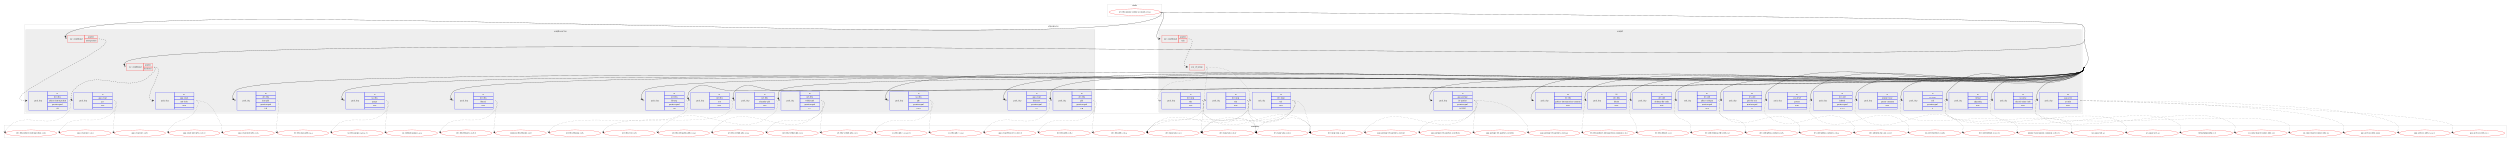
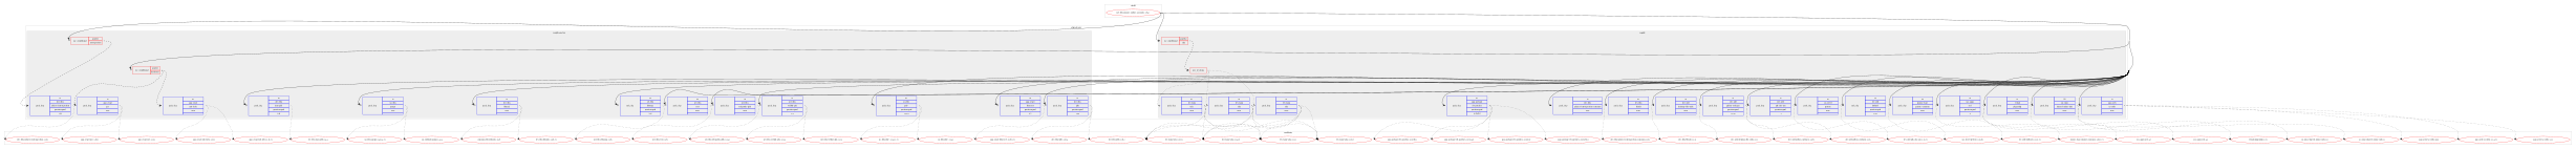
  digraph {
    compound=true
    concentrate=true
    fontname="Playfair Display"
    fontsize=10
    newrank=true
    rankdir=TB
    ranksep=1.5
    node [color=red fontname="Playfair Display" fontsize=10]
    edge [arrowhead=vee fontname="Playfair Display" headport=w style=dotted tailport=e weight=100]
    n1 [label="net-libs/gnome-online-accounts-3.84.5" width=4]
    n2 [color=blue label=<<TABLE BORDER="0" CELLBORDER="1" CELLSPACING="0" CELLPADDING="4" WIDTH="220"><TR><TD ROWSPAN="6" CELLPADDING="30">pack_dep</TD></TR><TR><TD WIDTH="110">no</TD></TR><TR><TD>dev-lang</TD></TR><TR><TD>vala</TD></TR><TR><TD>none</TD></TR><TR><TD></TD></TR></TABLE>> shape=none]
    n3 [color=blue label=<<TABLE BORDER="0" CELLBORDER="1" CELLSPACING="0" CELLPADDING="4" WIDTH="220"><TR><TD ROWSPAN="6" CELLPADDING="30">pack_dep</TD></TR><TR><TD WIDTH="110">no</TD></TR><TR><TD>dev-lang</TD></TR><TR><TD>vala</TD></TR><TR><TD>none</TD></TR><TR><TD></TD></TR></TABLE>> shape=none]
    n4 [color=blue label=<<TABLE BORDER="0" CELLBORDER="1" CELLSPACING="0" CELLPADDING="4" WIDTH="220"><TR><TD ROWSPAN="6" CELLPADDING="30">pack_dep</TD></TR><TR><TD WIDTH="110">no</TD></TR><TR><TD>dev-lang</TD></TR><TR><TD>vala</TD></TR><TR><TD>none</TD></TR><TR><TD></TD></TR></TABLE>> shape=none]
    n5 [label=<<TABLE BORDER="0" CELLBORDER="1" CELLSPACING="0" CELLPADDING="4"><TR><TD CELLPADDING="10">any_of_group</TD></TR></TABLE>> shape=none]
    n6 [label=<<TABLE BORDER="0" CELLBORDER="1" CELLSPACING="0" CELLPADDING="4"><TR><TD ROWSPAN="3" CELLPADDING="10">use_conditional</TD></TR><TR><TD>positive</TD></TR><TR><TD>vala</TD></TR></TABLE>> shape=none]
    n7 [color=blue label=<<TABLE BORDER="0" CELLBORDER="1" CELLSPACING="0" CELLPADDING="4" WIDTH="220"><TR><TD ROWSPAN="6" CELLPADDING="30">pack_dep</TD></TR><TR><TD WIDTH="110">no</TD></TR><TR><TD>app-arch</TD></TR><TR><TD>xz-utils</TD></TR><TR><TD>none</TD></TR><TR><TD></TD></TR></TABLE>> shape=none]
    n8 [color=blue label=<<TABLE BORDER="0" CELLBORDER="1" CELLSPACING="0" CELLPADDING="4" WIDTH="220"><TR><TD ROWSPAN="6" CELLPADDING="30">pack_dep</TD></TR><TR><TD WIDTH="110">no</TD></TR><TR><TD>app-portage</TD></TR><TR><TD>elt-patches</TD></TR><TR><TD>greaterequal</TD></TR><TR><TD>20170815</TD></TR></TABLE>> shape=none]
    n9 [color=blue label=<<TABLE BORDER="0" CELLBORDER="1" CELLSPACING="0" CELLPADDING="4" WIDTH="220"><TR><TD ROWSPAN="6" CELLPADDING="30">pack_dep</TD></TR><TR><TD WIDTH="110">no</TD></TR><TR><TD>dev-libs</TD></TR><TR><TD>gobject-introspection-common</TD></TR><TR><TD>none</TD></TR><TR><TD></TD></TR></TABLE>> shape=none]
    n10 [color=blue label=<<TABLE BORDER="0" CELLBORDER="1" CELLSPACING="0" CELLPADDING="4" WIDTH="220"><TR><TD ROWSPAN="6" CELLPADDING="30">pack_dep</TD></TR><TR><TD WIDTH="110">no</TD></TR><TR><TD>dev-libs</TD></TR><TR><TD>libxslt</TD></TR><TR><TD>none</TD></TR><TR><TD></TD></TR></TABLE>> shape=none]
    n11 [color=blue label=<<TABLE BORDER="0" CELLBORDER="1" CELLSPACING="0" CELLPADDING="4" WIDTH="220"><TR><TD ROWSPAN="6" CELLPADDING="30">pack_dep</TD></TR><TR><TD WIDTH="110">no</TD></TR><TR><TD>dev-util</TD></TR><TR><TD>desktop-file-utils</TD></TR><TR><TD>none</TD></TR><TR><TD></TD></TR></TABLE>> shape=none]
    n12 [color=blue label=<<TABLE BORDER="0" CELLBORDER="1" CELLSPACING="0" CELLPADDING="4" WIDTH="220"><TR><TD ROWSPAN="6" CELLPADDING="30">pack_dep</TD></TR><TR><TD WIDTH="110">no</TD></TR><TR><TD>dev-util</TD></TR><TR><TD>gdbus-codegen</TD></TR><TR><TD>greaterequal</TD></TR><TR><TD>2.30.0</TD></TR></TABLE>> shape=none]
    n13 [color=blue label=<<TABLE BORDER="0" CELLBORDER="1" CELLSPACING="0" CELLPADDING="4" WIDTH="220"><TR><TD ROWSPAN="6" CELLPADDING="30">pack_dep</TD></TR><TR><TD WIDTH="110">no</TD></TR><TR><TD>dev-util</TD></TR><TR><TD>gtk-doc-am</TD></TR><TR><TD>greaterequal</TD></TR><TR><TD>1.3</TD></TR></TABLE>> shape=none]
    n14 [color=blue label=<<TABLE BORDER="0" CELLBORDER="1" CELLSPACING="0" CELLPADDING="4" WIDTH="220"><TR><TD ROWSPAN="6" CELLPADDING="30">pack_dep</TD></TR><TR><TD WIDTH="110">no</TD></TR><TR><TD>sys-devel</TD></TR><TR><TD>gettext</TD></TR><TR><TD>none</TD></TR><TR><TD></TD></TR></TABLE>> shape=none]
    n15 [color=blue label=<<TABLE BORDER="0" CELLBORDER="1" CELLSPACING="0" CELLPADDING="4" WIDTH="220"><TR><TD ROWSPAN="6" CELLPADDING="30">pack_dep</TD></TR><TR><TD WIDTH="110">no</TD></TR><TR><TD>dev-util</TD></TR><TR><TD>intltool</TD></TR><TR><TD>greaterequal</TD></TR><TR><TD>0.50.1</TD></TR></TABLE>> shape=none]
    n16 [color=blue label=<<TABLE BORDER="0" CELLBORDER="1" CELLSPACING="0" CELLPADDING="4" WIDTH="220"><TR><TD ROWSPAN="6" CELLPADDING="30">pack_dep</TD></TR><TR><TD WIDTH="110">no</TD></TR><TR><TD>gnome-base</TD></TR><TR><TD>gnome-common</TD></TR><TR><TD>none</TD></TR><TR><TD></TD></TR></TABLE>> shape=none]
    n17 [color=blue label=<<TABLE BORDER="0" CELLBORDER="1" CELLSPACING="0" CELLPADDING="4" WIDTH="220"><TR><TD ROWSPAN="6" CELLPADDING="30">pack_dep</TD></TR><TR><TD WIDTH="110">no</TD></TR><TR><TD>sys-apps</TD></TR><TR><TD>sed</TD></TR><TR><TD>greaterequal</TD></TR><TR><TD>4</TD></TR></TABLE>> shape=none]
    n18 [color=blue label=<<TABLE BORDER="0" CELLBORDER="1" CELLSPACING="0" CELLPADDING="4" WIDTH="220"><TR><TD ROWSPAN="6" CELLPADDING="30">pack_dep</TD></TR><TR><TD WIDTH="110">no</TD></TR><TR><TD>virtual</TD></TR><TR><TD>pkgconfig</TD></TR><TR><TD>none</TD></TR><TR><TD></TD></TR></TABLE>> shape=none]
    n19 [color=blue label=<<TABLE BORDER="0" CELLBORDER="1" CELLSPACING="0" CELLPADDING="4" WIDTH="220"><TR><TD ROWSPAN="6" CELLPADDING="30">pack_dep</TD></TR><TR><TD WIDTH="110">no</TD></TR><TR><TD>x11-misc</TD></TR><TR><TD>shared-mime-info</TD></TR><TR><TD>none</TD></TR><TR><TD></TD></TR></TABLE>> shape=none]
    n20 [color=blue label=<<TABLE BORDER="0" CELLBORDER="1" CELLSPACING="0" CELLPADDING="4" WIDTH="220"><TR><TD ROWSPAN="6" CELLPADDING="30">pack_dep</TD></TR><TR><TD WIDTH="110">no</TD></TR><TR><TD>dev-libs</TD></TR><TR><TD>gobject-introspection</TD></TR><TR><TD>greaterequal</TD></TR><TR><TD>0.6.2</TD></TR></TABLE>> shape=none]
    n21 [label=<<TABLE BORDER="0" CELLBORDER="1" CELLSPACING="0" CELLPADDING="4"><TR><TD ROWSPAN="3" CELLPADDING="10">use_conditional</TD></TR><TR><TD>positive</TD></TR><TR><TD>introspection</TD></TR></TABLE>> shape=none]
    n22 [color=blue label=<<TABLE BORDER="0" CELLBORDER="1" CELLSPACING="0" CELLPADDING="4" WIDTH="220"><TR><TD ROWSPAN="6" CELLPADDING="30">pack_dep</TD></TR><TR><TD WIDTH="110">no</TD></TR><TR><TD>app-crypt</TD></TR><TR><TD>gcr</TD></TR><TR><TD>none</TD></TR><TR><TD></TD></TR></TABLE>> shape=none]
    n23 [color=blue label=<<TABLE BORDER="0" CELLBORDER="1" CELLSPACING="0" CELLPADDING="4" WIDTH="220"><TR><TD ROWSPAN="6" CELLPADDING="30">pack_dep</TD></TR><TR><TD WIDTH="110">no</TD></TR><TR><TD>app-crypt</TD></TR><TR><TD>mit-krb5</TD></TR><TR><TD>none</TD></TR><TR><TD></TD></TR></TABLE>> shape=none]
    n24 [label=<<TABLE BORDER="0" CELLBORDER="1" CELLSPACING="0" CELLPADDING="4"><TR><TD ROWSPAN="3" CELLPADDING="10">use_conditional</TD></TR><TR><TD>positive</TD></TR><TR><TD>kerberos</TD></TR></TABLE>> shape=none]
    n25 [color=blue label=<<TABLE BORDER="0" CELLBORDER="1" CELLSPACING="0" CELLPADDING="4" WIDTH="220"><TR><TD ROWSPAN="6" CELLPADDING="30">pack_dep</TD></TR><TR><TD WIDTH="110">no</TD></TR><TR><TD>app-crypt</TD></TR><TR><TD>libsecret</TD></TR><TR><TD>greaterequal</TD></TR><TR><TD>0.5</TD></TR></TABLE>> shape=none]
    n26 [color=blue label=<<TABLE BORDER="0" CELLBORDER="1" CELLSPACING="0" CELLPADDING="4" WIDTH="220"><TR><TD ROWSPAN="6" CELLPADDING="30">pack_dep</TD></TR><TR><TD WIDTH="110">no</TD></TR><TR><TD>dev-libs</TD></TR><TR><TD>glib</TD></TR><TR><TD>greaterequal</TD></TR><TR><TD>2.44</TD></TR></TABLE>> shape=none]
    n27 [color=blue label=<<TABLE BORDER="0" CELLBORDER="1" CELLSPACING="0" CELLPADDING="4" WIDTH="220"><TR><TD ROWSPAN="6" CELLPADDING="30">pack_dep</TD></TR><TR><TD WIDTH="110">no</TD></TR><TR><TD>dev-libs</TD></TR><TR><TD>json-glib</TD></TR><TR><TD>greaterequal</TD></TR><TR><TD>0.16</TD></TR></TABLE>> shape=none]
    n28 [color=blue label=<<TABLE BORDER="0" CELLBORDER="1" CELLSPACING="0" CELLPADDING="4" WIDTH="220"><TR><TD ROWSPAN="6" CELLPADDING="30">pack_dep</TD></TR><TR><TD WIDTH="110">no</TD></TR><TR><TD>x11-libs</TD></TR><TR><TD>pango</TD></TR><TR><TD>none</TD></TR><TR><TD></TD></TR></TABLE>> shape=none]
    n29 [color=blue label=<<TABLE BORDER="0" CELLBORDER="1" CELLSPACING="0" CELLPADDING="4" WIDTH="220"><TR><TD ROWSPAN="6" CELLPADDING="30">pack_dep</TD></TR><TR><TD WIDTH="110">no</TD></TR><TR><TD>dev-libs</TD></TR><TR><TD>libxml2</TD></TR><TR><TD>none</TD></TR><TR><TD></TD></TR></TABLE>> shape=none]
    n30 [color=blue label=<<TABLE BORDER="0" CELLBORDER="1" CELLSPACING="0" CELLPADDING="4" WIDTH="220"><TR><TD ROWSPAN="6" CELLPADDING="30">pack_dep</TD></TR><TR><TD WIDTH="110">no</TD></TR><TR><TD>net-libs</TD></TR><TR><TD>libsoup</TD></TR><TR><TD>greaterequal</TD></TR><TR><TD>2.42</TD></TR></TABLE>> shape=none]
    n31 [color=blue label=<<TABLE BORDER="0" CELLBORDER="1" CELLSPACING="0" CELLPADDING="4" WIDTH="220"><TR><TD ROWSPAN="6" CELLPADDING="30">pack_dep</TD></TR><TR><TD WIDTH="110">no</TD></TR><TR><TD>net-libs</TD></TR><TR><TD>rest</TD></TR><TR><TD>none</TD></TR><TR><TD></TD></TR></TABLE>> shape=none]
    n32 [color=blue label=<<TABLE BORDER="0" CELLBORDER="1" CELLSPACING="0" CELLPADDING="4" WIDTH="220"><TR><TD ROWSPAN="6" CELLPADDING="30">pack_dep</TD></TR><TR><TD WIDTH="110">no</TD></TR><TR><TD>net-libs</TD></TR><TR><TD>telepathy-glib</TD></TR><TR><TD>none</TD></TR><TR><TD></TD></TR></TABLE>> shape=none]
    n33 [color=blue label=<<TABLE BORDER="0" CELLBORDER="1" CELLSPACING="0" CELLPADDING="4" WIDTH="220"><TR><TD ROWSPAN="6" CELLPADDING="30">pack_dep</TD></TR><TR><TD WIDTH="110">no</TD></TR><TR><TD>net-libs</TD></TR><TR><TD>webkit-gtk</TD></TR><TR><TD>greaterequal</TD></TR><TR><TD>2.7.2</TD></TR></TABLE>> shape=none]
    n34 [color=blue label=<<TABLE BORDER="0" CELLBORDER="1" CELLSPACING="0" CELLPADDING="4" WIDTH="220"><TR><TD ROWSPAN="6" CELLPADDING="30">pack_dep</TD></TR><TR><TD WIDTH="110">no</TD></TR><TR><TD>x11-libs</TD></TR><TR><TD>gtk+</TD></TR><TR><TD>greaterequal</TD></TR><TR><TD>3.19.12</TD></TR></TABLE>> shape=none]
    n35 [label="dev-lang/vala-0.32.1" width=4]
    n36 [label="dev-lang/vala-0.34.16" width=4]
    n37 [label="dev-lang/vala-0.36.15" width=4]
    n38 [label="dev-lang/vala-0.36.17" width=4]
    n39 [label="app-arch/xz-utils-5.2.3" width=4]
    n40 [label="app-arch/xz-utils-5.2.4-r2" width=4]
    n41 [label="app-arch/xz-utils-9999" width=4]
    n42 [label="app-portage/elt-patches-20170317" width=4]
    n43 [label="app-portage/elt-patches-20170422" width=4]
    n44 [label="app-portage/elt-patches-20170815" width=4]
    n45 [label="app-portage/elt-patches-20170826.1" width=4]
    n46 [label="dev-libs/gobject-introspection-common-1.56.1" width=4]
    n47 [label="dev-libs/libxslt-1.1.32" width=4]
    n48 [label="dev-util/desktop-file-utils-0.23" width=4]
    n49 [label="dev-util/gdbus-codegen-2.56.4" width=4]
    n50 [label="dev-util/gdbus-codegen-2.58.2" width=4]
    n51 [label="dev-util/gtk-doc-am-1.25-r1" width=4]
    n52 [label="dev-util/intltool-0.51.0-r2" width=4]
    n53 [label="gnome-base/gnome-common-3.18.0-r1" width=4]
    n54 [label="sys-apps/sed-4.5" width=4]
    n55 [label="sys-apps/sed-4.7" width=4]
    n56 [label="sys-devel/gettext-0.19.8.1" width=4]
    n57 [label="virtual/pkgconfig-0-r1" width=4]
    n58 [label="dev-libs/json-glib-1.4.4" width=4]
    n59 [label="x11-misc/shared-mime-info-1.10" width=4]
    n60 [label="x11-misc/shared-mime-info-1.9" width=4]
    n61 [label="dev-libs/gobject-introspection-1.56.1" width=4]
    n62 [label="app-crypt/gcr-3.20.1" width=4]
    n63 [label="app-crypt/gcr-3.28.0" width=4]
    n64 [label="app-crypt/mit-krb5-1.16-r2" width=4]
    n65 [label="app-crypt/mit-krb5-1.16.2" width=4]
    n66 [label="net-libs/telepathy-glib-0.24.1" width=4]
    n67 [label="app-crypt/libsecret-0.18.6-r1" width=4]
    n68 [label="dev-libs/glib-2.56.4" width=4]
    n69 [label="dev-libs/glib-2.58.2" width=4]
    n70 [label="common-libs/libxml2-2.9.8" width=4]
    n71 [label="dev-libs/libxml2-2.9.8-r1" width=4]
    n72 [label="net-libs/libsoup-2.58.2" width=4]
    n73 [label="net-libs/rest-0.8.1" width=4]
-   n74 [label="net-libs/webkit-gtk-2.22.2" width=4]
    n75 [label="net-libs/webkit-gtk-2.22.4" width=4]
    n76 [label="net-libs/webkit-gtk-2.22.5" width=4]
    n77 [label="x11-libs/gtk+-2.24.32-r1" width=4]
    n78 [label="x11-libs/gtk+-3.24.1" width=4]
    n79 [label="x11-libs/pango-1.40.14-r1" width=4]
    n80 [label="x11-intltool/pango-1.42.4" width=4]
    subgraph cluster_1 {
      color=gray
      label=<<i>ebuild</i>>
      rank=same
      n1
    }
    subgraph cluster_2 {
      color=gray
      label=<<i>dependencies</i>>
      subgraph cluster_3 {
        color=gray
        fillcolor="#eeeeee"
        label=<<i>compile</i>>
        style=filled
        subgraph sub_4 {
          color=gray
          fillcolor="#eeeeee"
          label=<<i>compile</i>>
          style=filled
          n6
          subgraph sub_5 {
            color=gray
            fillcolor="#eeeeee"
            label=<<i>compile</i>>
            style=filled
            n5
            subgraph sub_6 {
              color=gray
              fillcolor="#eeeeee"
              label=<<i>compile</i>>
              style=filled
              n2
            }
            subgraph sub_7 {
              color=gray
              fillcolor="#eeeeee"
              label=<<i>compile</i>>
              style=filled
              n3
            }
            subgraph sub_8 {
              color=gray
              fillcolor="#eeeeee"
              label=<<i>compile</i>>
              style=filled
              n4
            }
          }
        }
        subgraph sub_9 {
          color=gray
          fillcolor="#eeeeee"
          label=<<i>compile</i>>
          style=filled
          n7
        }
        subgraph sub_10 {
          color=gray
          fillcolor="#eeeeee"
          label=<<i>compile</i>>
          style=filled
          n8
        }
        subgraph sub_11 {
          color=gray
          fillcolor="#eeeeee"
          label=<<i>compile</i>>
          style=filled
          n9
        }
        subgraph sub_12 {
          color=gray
          fillcolor="#eeeeee"
          label=<<i>compile</i>>
          style=filled
          n10
        }
        subgraph sub_13 {
          color=gray
          fillcolor="#eeeeee"
          label=<<i>compile</i>>
          style=filled
          n11
        }
        subgraph sub_14 {
          color=gray
          fillcolor="#eeeeee"
          label=<<i>compile</i>>
          style=filled
          n12
        }
        subgraph sub_15 {
          color=gray
          fillcolor="#eeeeee"
          label=<<i>compile</i>>
          style=filled
          n13
        }
        subgraph sub_16 {
          color=gray
          fillcolor="#eeeeee"
          label=<<i>compile</i>>
          style=filled
          n14
        }
        subgraph sub_17 {
          color=gray
          fillcolor="#eeeeee"
          label=<<i>compile</i>>
          style=filled
          n15
        }
        subgraph sub_18 {
          color=gray
          fillcolor="#eeeeee"
          label=<<i>compile</i>>
          style=filled
          n16
        }
        subgraph sub_19 {
          color=gray
          fillcolor="#eeeeee"
          label=<<i>compile</i>>
          style=filled
          n17
        }
        subgraph sub_20 {
          color=gray
          fillcolor="#eeeeee"
          label=<<i>compile</i>>
          style=filled
          n18
        }
        subgraph sub_21 {
          color=gray
          fillcolor="#eeeeee"
          label=<<i>compile</i>>
          style=filled
          n19
        }
      }
      subgraph cluster_22 {
        color=gray
        fillcolor="#eeeeee"
        label=<<i>compile and run</i>>
        style=filled
        subgraph sub_23 {
          color=gray
          fillcolor="#eeeeee"
          label=<<i>compile and run</i>>
          style=filled
          n21
          subgraph sub_24 {
            color=gray
            fillcolor="#eeeeee"
            label=<<i>compile and run</i>>
            style=filled
            n20
          }
        }
        subgraph sub_25 {
          color=gray
          fillcolor="#eeeeee"
          label=<<i>compile and run</i>>
          style=filled
          n24
          subgraph sub_26 {
            color=gray
            fillcolor="#eeeeee"
            label=<<i>compile and run</i>>
            style=filled
            n22
          }
          subgraph sub_27 {
            color=gray
            fillcolor="#eeeeee"
            label=<<i>compile and run</i>>
            style=filled
            n23
          }
        }
        subgraph sub_28 {
          color=gray
          fillcolor="#eeeeee"
          label=<<i>compile and run</i>>
          style=filled
          n25
        }
        subgraph sub_29 {
          color=gray
          fillcolor="#eeeeee"
          label=<<i>compile and run</i>>
          style=filled
          n26
        }
        subgraph sub_30 {
          color=gray
          fillcolor="#eeeeee"
          label=<<i>compile and run</i>>
          style=filled
          n27
        }
        subgraph sub_31 {
          color=gray
          fillcolor="#eeeeee"
          label=<<i>compile and run</i>>
          style=filled
          n28
        }
        subgraph sub_32 {
          color=gray
          fillcolor="#eeeeee"
          label=<<i>compile and run</i>>
          style=filled
          n29
        }
        subgraph sub_33 {
          color=gray
          fillcolor="#eeeeee"
          label=<<i>compile and run</i>>
          style=filled
          n30
        }
        subgraph sub_34 {
          color=gray
          fillcolor="#eeeeee"
          label=<<i>compile and run</i>>
          style=filled
          n31
        }
        subgraph sub_35 {
          color=gray
          fillcolor="#eeeeee"
          label=<<i>compile and run</i>>
          style=filled
          n32
        }
        subgraph sub_36 {
          color=gray
          fillcolor="#eeeeee"
          label=<<i>compile and run</i>>
          style=filled
          n33
        }
        subgraph sub_37 {
          color=gray
          fillcolor="#eeeeee"
          label=<<i>compile and run</i>>
          style=filled
          n34
        }
      }
      subgraph cluster_38 {
        color=gray
        fillcolor="#eeeeee"
        label=<<i>run</i>>
        style=filled
      }
    }
    subgraph cluster_39 {
      color=gray
      label=<<i>candidates</i>>
      rank=same
      subgraph sub_40 {
        color=black
        label=<<i>candidates</i>>
        nodesep=1
        rank=same
        n35
        n36
        n37
        n38
      }
      subgraph sub_41 {
        color=black
        label=<<i>candidates</i>>
        nodesep=1
        rank=same
        n35
        n36
        n37
        n38
      }
      subgraph sub_42 {
        color=black
        label=<<i>candidates</i>>
        nodesep=1
        rank=same
        n35
        n36
        n37
        n38
      }
      subgraph sub_43 {
        color=black
        label=<<i>candidates</i>>
        nodesep=1
        rank=same
        n39
        n40
        n41
      }
      subgraph sub_44 {
        color=black
        label=<<i>candidates</i>>
        nodesep=1
        rank=same
        n42
        n43
        n44
        n45
      }
      subgraph sub_45 {
        color=black
        label=<<i>candidates</i>>
        nodesep=1
        rank=same
        n46
      }
      subgraph sub_46 {
        color=black
        label=<<i>candidates</i>>
        nodesep=1
        rank=same
        n47
      }
      subgraph sub_47 {
        color=black
        label=<<i>candidates</i>>
        nodesep=1
        rank=same
        n48
      }
      subgraph sub_48 {
        color=black
        label=<<i>candidates</i>>
        nodesep=1
        rank=same
        n49
        n50
      }
      subgraph sub_49 {
        color=black
        label=<<i>candidates</i>>
        nodesep=1
        rank=same
        n51
      }
      subgraph sub_50 {
        color=black
        label=<<i>candidates</i>>
        nodesep=1
        rank=same
        n52
      }
      subgraph sub_51 {
        color=black
        label=<<i>candidates</i>>
        nodesep=1
        rank=same
        n53
      }
      subgraph sub_52 {
        color=black
        label=<<i>candidates</i>>
        nodesep=1
        rank=same
        n54
        n55
      }
      subgraph sub_53 {
        color=black
        label=<<i>candidates</i>>
        nodesep=1
        rank=same
        n56
      }
      subgraph sub_54 {
        color=black
        label=<<i>candidates</i>>
        nodesep=1
        rank=same
        n57
      }
      subgraph sub_55 {
        color=black
        label=<<i>candidates</i>>
        nodesep=1
        rank=same
        n58
      }
      subgraph sub_56 {
        color=black
        label=<<i>candidates</i>>
        nodesep=1
        rank=same
        n59
        n60
      }
      subgraph sub_57 {
        color=black
        label=<<i>candidates</i>>
        nodesep=1
        rank=same
        n61
      }
      subgraph sub_58 {
        color=black
        label=<<i>candidates</i>>
        nodesep=1
        rank=same
        n62
        n63
      }
      subgraph sub_59 {
        color=black
        label=<<i>candidates</i>>
        nodesep=1
        rank=same
        n64
        n65
      }
      subgraph sub_60 {
        color=black
        label=<<i>candidates</i>>
        nodesep=1
        rank=same
        n66
      }
      subgraph sub_61 {
        color=black
        label=<<i>candidates</i>>
        nodesep=1
        rank=same
        n67
      }
      subgraph sub_62 {
        color=black
        label=<<i>candidates</i>>
        nodesep=1
        rank=same
        n68
        n69
      }
      subgraph sub_63 {
        color=black
        label=<<i>candidates</i>>
        nodesep=1
        rank=same
        n70
        n71
      }
      subgraph sub_64 {
        color=black
        label=<<i>candidates</i>>
        nodesep=1
        rank=same
        n72
      }
      subgraph sub_65 {
        color=black
        label=<<i>candidates</i>>
        nodesep=1
        rank=same
        n73
      }
      subgraph sub_66 {
        color=black
        label=<<i>candidates</i>>
        nodesep=1
        rank=same
-       n74
        n75
        n76
      }
      subgraph sub_67 {
        color=black
        label=<<i>candidates</i>>
        nodesep=1
        rank=same
        n77
        n78
      }
      subgraph sub_68 {
        color=black
        label=<<i>candidates</i>>
        nodesep=1
        rank=same
        n79
        n80
      }
    }
    n1 -> n6 [style=solid weight=20]
    n1 -> n7 [style=solid weight=20]
    n1 -> n8 [style=solid weight=20]
    n1 -> n9 [style=solid weight=20]
    n1 -> n10 [style=solid weight=20]
    n1 -> n11 [style=solid weight=20]
    n1 -> n12 [style=solid weight=20]
    n1 -> n13 [style=solid weight=20]
    n1 -> n14 [style=solid weight=20]
    n1 -> n15 [style=solid weight=20]
    n1 -> n16 [style=solid weight=20]
    n1 -> n17 [style=solid weight=20]
    n1 -> n18 [style=solid weight=20]
    n1 -> n19 [style=solid weight=20]
    n1 -> n21 [arrowhead=odotvee style=solid weight=20]
    n1 -> n24 [arrowhead=odotvee style=solid weight=20]
    n1 -> n25 [arrowhead=odotvee style=solid weight=20]
    n1 -> n26 [arrowhead=odotvee style=solid weight=20]
    n1 -> n27 [arrowhead=odotvee style=solid weight=20]
    n1 -> n28 [arrowhead=odotvee style=solid weight=20]
    n1 -> n29 [arrowhead=odotvee style=solid weight=20]
    n1 -> n30 [arrowhead=odotvee style=solid weight=20]
    n1 -> n31 [arrowhead=odotvee style=solid weight=20]
    n1 -> n32 [arrowhead=odotvee style=solid weight=20]
    n1 -> n33 [arrowhead=odotvee style=solid weight=20]
    n1 -> n34 [arrowhead=odotvee style=solid weight=20]
    n2 -> n35
    n2 -> n36
    n2 -> n37
    n2 -> n38
    n3 -> n35
    n3 -> n36
    n3 -> n37
    n3 -> n38
    n4 -> n35
    n4 -> n36
    n4 -> n37
    n4 -> n38
    n5 -> n2 [arrowhead=oinv weight=20]
    n5 -> n3 [arrowhead=oinv weight=20]
    n5 -> n4 [arrowhead=oinv weight=20]
    n6 -> n5 [style=dashed weight=20]
    n7 -> n39
    n7 -> n40
    n7 -> n41
    n8 -> n42
    n8 -> n43
    n8 -> n44
    n8 -> n45
    n9 -> n46
    n10 -> n47
    n11 -> n48
    n12 -> n49
    n12 -> n50
    n13 -> n51
    n14 -> n56
    n15 -> n52
    n16 -> n53
    n17 -> n54
    n17 -> n55
    n18 -> n57
    n19 -> n59
    n19 -> n60
    n20 -> n61
    n21 -> n20 [style=dashed weight=20]
    n22 -> n62
    n22 -> n63
    n23 -> n64
    n23 -> n65
    n24 -> n22 [style=dashed weight=20]
    n24 -> n23 [style=dashed weight=20]
    n25 -> n67
    n26 -> n68
    n26 -> n69
    n27 -> n58
    n28 -> n79
    n28 -> n80
    n29 -> n70
    n29 -> n71
    n30 -> n72
    n31 -> n73
    n32 -> n66
-   n33 -> n74
    n33 -> n75
    n33 -> n76
    n34 -> n77
    n34 -> n78
  }
